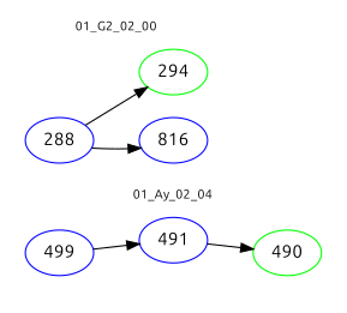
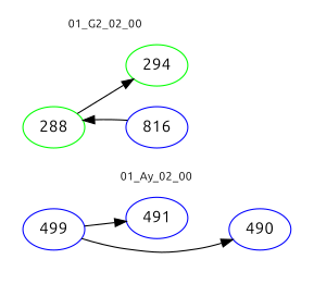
  digraph {
    fontname=Ubuntu
    rankdir=LR
    node [color=blue fontname=Ubuntu]
    edge [color=black fontname=Ubuntu]
    n1 [label=499]
-   n2 [color=green label=490]
+   n2 [label=490]
    n3 [label=491]
-   n4 [label=288]
+   n4 [color=green label=288]
    n5 [label=816]
    n6 [color=green label=294]
    subgraph cluster_1 {
      color=white
      fontsize=10
-     label="01_Ay_02_04"
+     label="01_Ay_02_00"
      n1
      n2
      n3
    }
    subgraph cluster_2 {
      color=white
      fontsize=10
      label="01_G2_02_00"
      n4
      n5
      n6
    }
-   n3 -> n2
+   n1 -> n2
    n1 -> n3
-   n4 -> n5
+   n5 -> n4
    n4 -> n6
  }
